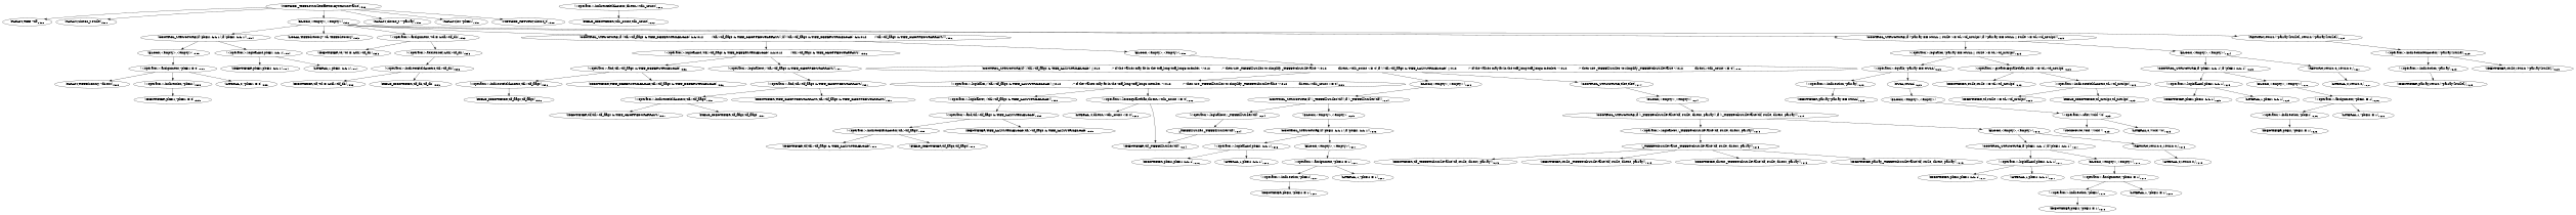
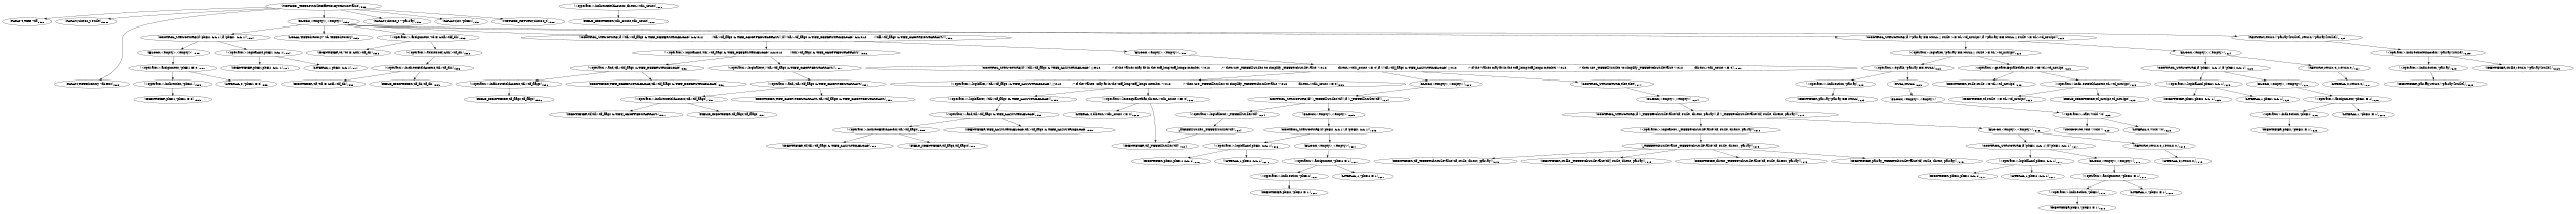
  digraph {
    n1 [label=<(METHOD,_TIFFGetStrileOffsetOrByteCountValue)<SUB>7588</SUB>>]
    n2 [label=<(PARAM,TIFF *tif)<SUB>8588</SUB>>]
    n3 [label=<(PARAM,uint32_t strile)<SUB>7588</SUB>>]
    n4 [label=<(PARAM,TIFFDirEntry *dirent)<SUB>7589</SUB>>]
    n5 [label=<(PARAM,uint64_t **parray)<SUB>7590</SUB>>]
    n6 [label=<(PARAM,int *pbErr)<SUB>7591</SUB>>]
    n7 [label=<(BLOCK,&lt;empty&gt;,&lt;empty&gt;)<SUB>7592</SUB>>]
    n8 [label=<(METHOD_RETURN,uint64_t)<SUB>7588</SUB>>]
    n9 [label=<(LOCAL,TIFFDirectory* td: TIFFDirectory)<SUB>7593</SUB>>]
    n10 [label=<(&lt;operator&gt;.assignment,*td = &amp;tif-&gt;tif_dir)<SUB>7593</SUB>>]
    n11 [label=<(CONTROL_STRUCTURE,if (pbErr &amp;&amp; 1),if (pbErr &amp;&amp; 1))<SUB>7594</SUB>>]
    n12 [label=<(CONTROL_STRUCTURE,if ((tif-&gt;tif_flags &amp; TIFF_DEFERSTRILELOAD) &amp;&amp;\012        !(tif-&gt;tif_flags &amp; TIFF_CHOPPEDUPARRAYS)),if ((tif-&gt;tif_flags &amp; TIFF_DEFERSTRILELOAD) &amp;&amp;\012        !(tif-&gt;tif_flags &amp; TIFF_CHOPPEDUPARRAYS)))<SUB>7596</SUB>>]
    n13 [label=<(CONTROL_STRUCTURE,if (*parray == NULL || strile &gt;= td-&gt;td_nstrips),if (*parray == NULL || strile &gt;= td-&gt;td_nstrips))<SUB>7623</SUB>>]
    n14 [label=<(RETURN,return (*parray)[strile];,return (*parray)[strile];)<SUB>7629</SUB>>]
    n15 [label=<(IDENTIFIER,td,*td = &amp;tif-&gt;tif_dir)<SUB>7593</SUB>>]
    n16 [label=<(&lt;operator&gt;.addressOf,&amp;tif-&gt;tif_dir)<SUB>7593</SUB>>]
    n17 [label=<(&lt;operator&gt;.logicalAnd,pbErr &amp;&amp; 1)<SUB>7594</SUB>>]
    n18 [label=<(BLOCK,&lt;empty&gt;,&lt;empty&gt;)<SUB>7595</SUB>>]
    n19 [label=<(&lt;operator&gt;.logicalAnd,(tif-&gt;tif_flags &amp; TIFF_DEFERSTRILELOAD) &amp;&amp;\012        !(tif-&gt;tif_flags &amp; TIFF_CHOPPEDUPARRAYS))<SUB>7596</SUB>>]
    n20 [label=<(BLOCK,&lt;empty&gt;,&lt;empty&gt;)<SUB>7598</SUB>>]
    n21 [label=<(&lt;operator&gt;.logicalOr,*parray == NULL || strile &gt;= td-&gt;td_nstrips)<SUB>7623</SUB>>]
    n22 [label=<(BLOCK,&lt;empty&gt;,&lt;empty&gt;)<SUB>7624</SUB>>]
    n23 [label=<(&lt;operator&gt;.indirectIndexAccess,(*parray)[strile])<SUB>7629</SUB>>]
    n24 [label=<(&lt;operator&gt;.indirectFieldAccess,tif-&gt;tif_dir)<SUB>7593</SUB>>]
    n25 [label=<(IDENTIFIER,tif,*td = &amp;tif-&gt;tif_dir)<SUB>7593</SUB>>]
    n26 [label=<(FIELD_IDENTIFIER,tif_dir,tif_dir)<SUB>7593</SUB>>]
    n27 [label=<(IDENTIFIER,pbErr,pbErr &amp;&amp; 1)<SUB>7594</SUB>>]
    n28 [label=<(LITERAL,1,pbErr &amp;&amp; 1)<SUB>7594</SUB>>]
    n29 [label=<(&lt;operator&gt;.assignment,*pbErr = 0)<SUB>7595</SUB>>]
    n30 [label=<(&lt;operator&gt;.indirection,*pbErr)<SUB>7595</SUB>>]
    n31 [label=<(LITERAL,0,*pbErr = 0)<SUB>7595</SUB>>]
    n32 [label=<(IDENTIFIER,pbErr,*pbErr = 0)<SUB>7595</SUB>>]
    n33 [label=<(&lt;operator&gt;.and,tif-&gt;tif_flags &amp; TIFF_DEFERSTRILELOAD)<SUB>7596</SUB>>]
    n34 [label=<(&lt;operator&gt;.logicalNot,!(tif-&gt;tif_flags &amp; TIFF_CHOPPEDUPARRAYS))<SUB>7597</SUB>>]
    n35 [label=<(CONTROL_STRUCTURE,if (!(tif-&gt;tif_flags &amp; TIFF_LAZYSTRILELOAD) ||\012            /* If the values may fit in the toff_long/toff_long8 member */\012            /* then use _TIFFFillStriles to simplify _TIFFFetchStrileValue */\012            dirent-&gt;tdir_count &lt;= 4),if (!(tif-&gt;tif_flags &amp; TIFF_LAZYSTRILELOAD) ||\012            /* If the values may fit in the toff_long/toff_long8 member */\012            /* then use _TIFFFillStriles to simplify _TIFFFetchStrileValue */\012            dirent-&gt;tdir_count &lt;= 4))<SUB>7599</SUB>>]
    n36 [label=<(&lt;operator&gt;.indirectFieldAccess,tif-&gt;tif_flags)<SUB>7596</SUB>>]
    n37 [label=<(IDENTIFIER,TIFF_DEFERSTRILELOAD,tif-&gt;tif_flags &amp; TIFF_DEFERSTRILELOAD)<SUB>7596</SUB>>]
    n38 [label=<(&lt;operator&gt;.and,tif-&gt;tif_flags &amp; TIFF_CHOPPEDUPARRAYS)<SUB>7597</SUB>>]
    n39 [label=<(FIELD_IDENTIFIER,tif_flags,tif_flags)<SUB>7596</SUB>>]
    n40 [label=<(&lt;operator&gt;.indirectFieldAccess,tif-&gt;tif_flags)<SUB>7597</SUB>>]
    n41 [label=<(IDENTIFIER,TIFF_CHOPPEDUPARRAYS,tif-&gt;tif_flags &amp; TIFF_CHOPPEDUPARRAYS)<SUB>7597</SUB>>]
    n42 [label=<(IDENTIFIER,tif,tif-&gt;tif_flags &amp; TIFF_CHOPPEDUPARRAYS)<SUB>7597</SUB>>]
    n43 [label=<(FIELD_IDENTIFIER,tif_flags,tif_flags)<SUB>7597</SUB>>]
    n44 [label=<(&lt;operator&gt;.logicalOr,!(tif-&gt;tif_flags &amp; TIFF_LAZYSTRILELOAD) ||\012            /* If the values may fit in the toff_long/toff_long8 member */\012            /* then use _TIFFFillStriles to simplify _TIFFFetchStrileValue */\012            dirent-&gt;tdir_count &lt;= 4)<SUB>7599</SUB>>]
    n45 [label=<(BLOCK,&lt;empty&gt;,&lt;empty&gt;)<SUB>7603</SUB>>]
    n46 [label=<(CONTROL_STRUCTURE,else,else)<SUB>7614</SUB>>]
    n47 [label=<(&lt;operator&gt;.logicalNot,!(tif-&gt;tif_flags &amp; TIFF_LAZYSTRILELOAD))<SUB>7599</SUB>>]
    n48 [label=<(&lt;operator&gt;.lessEqualsThan,dirent-&gt;tdir_count &lt;= 4)<SUB>7602</SUB>>]
    n49 [label=<(CONTROL_STRUCTURE,if (!_TIFFFillStriles(tif)),if (!_TIFFFillStriles(tif)))<SUB>7604</SUB>>]
    n50 [label=<(BLOCK,&lt;empty&gt;,&lt;empty&gt;)<SUB>7614</SUB>>]
    n51 [label=<(&lt;operator&gt;.and,tif-&gt;tif_flags &amp; TIFF_LAZYSTRILELOAD)<SUB>7599</SUB>>]
    n52 [label=<(LITERAL,4,dirent-&gt;tdir_count &lt;= 4)<SUB>7602</SUB>>]
    n53 [label=<(IDENTIFIER,tif,_TIFFFillStriles(tif))<SUB>7604</SUB>>]
    n54 [label=<(&lt;operator&gt;.indirectFieldAccess,tif-&gt;tif_flags)<SUB>7599</SUB>>]
    n55 [label=<(IDENTIFIER,TIFF_LAZYSTRILELOAD,tif-&gt;tif_flags &amp; TIFF_LAZYSTRILELOAD)<SUB>7599</SUB>>]
    n56 [label=<(IDENTIFIER,tif,tif-&gt;tif_flags &amp; TIFF_LAZYSTRILELOAD)<SUB>7599</SUB>>]
    n57 [label=<(FIELD_IDENTIFIER,tif_flags,tif_flags)<SUB>7599</SUB>>]
    n58 [label=<(&lt;operator&gt;.indirectFieldAccess,dirent-&gt;tdir_count)<SUB>7602</SUB>>]
    n59 [label=<(FIELD_IDENTIFIER,tdir_count,tdir_count)<SUB>7602</SUB>>]
    n60 [label=<(&lt;operator&gt;.logicalNot,!_TIFFFillStriles(tif))<SUB>7604</SUB>>]
    n61 [label=<(BLOCK,&lt;empty&gt;,&lt;empty&gt;)<SUB>7605</SUB>>]
    n62 [label=<(_TIFFFillStriles,_TIFFFillStriles(tif))<SUB>7604</SUB>>]
    n63 [label=<(CONTROL_STRUCTURE,if (pbErr &amp;&amp; 1),if (pbErr &amp;&amp; 1))<SUB>7606</SUB>>]
    n64 [label=<(&lt;operator&gt;.logicalAnd,pbErr &amp;&amp; 1)<SUB>7606</SUB>>]
    n65 [label=<(BLOCK,&lt;empty&gt;,&lt;empty&gt;)<SUB>7607</SUB>>]
    n66 [label=<(IDENTIFIER,pbErr,pbErr &amp;&amp; 1)<SUB>7606</SUB>>]
    n67 [label=<(LITERAL,1,pbErr &amp;&amp; 1)<SUB>7606</SUB>>]
    n68 [label=<(&lt;operator&gt;.assignment,*pbErr = 1)<SUB>7607</SUB>>]
    n69 [label=<(&lt;operator&gt;.indirection,*pbErr)<SUB>7607</SUB>>]
    n70 [label=<(LITERAL,1,*pbErr = 1)<SUB>7607</SUB>>]
    n71 [label=<(IDENTIFIER,pbErr,*pbErr = 1)<SUB>7607</SUB>>]
    n72 [label=<(CONTROL_STRUCTURE,if (!_TIFFFetchStrileValue(tif, strile, dirent, parray)),if (!_TIFFFetchStrileValue(tif, strile, dirent, parray)))<SUB>7615</SUB>>]
    n73 [label=<(&lt;operator&gt;.logicalNot,!_TIFFFetchStrileValue(tif, strile, dirent, parray))<SUB>7615</SUB>>]
    n74 [label=<(BLOCK,&lt;empty&gt;,&lt;empty&gt;)<SUB>7616</SUB>>]
    n75 [label=<(_TIFFFetchStrileValue,_TIFFFetchStrileValue(tif, strile, dirent, parray))<SUB>7615</SUB>>]
    n76 [label=<(CONTROL_STRUCTURE,if (pbErr &amp;&amp; 1),if (pbErr &amp;&amp; 1))<SUB>7617</SUB>>]
    n77 [label=<(RETURN,return 0;,return 0;)<SUB>7619</SUB>>]
    n78 [label=<(IDENTIFIER,tif,_TIFFFetchStrileValue(tif, strile, dirent, parray))<SUB>7615</SUB>>]
    n79 [label=<(IDENTIFIER,strile,_TIFFFetchStrileValue(tif, strile, dirent, parray))<SUB>7615</SUB>>]
    n80 [label=<(IDENTIFIER,dirent,_TIFFFetchStrileValue(tif, strile, dirent, parray))<SUB>7615</SUB>>]
    n81 [label=<(IDENTIFIER,parray,_TIFFFetchStrileValue(tif, strile, dirent, parray))<SUB>7615</SUB>>]
    n82 [label=<(&lt;operator&gt;.logicalAnd,pbErr &amp;&amp; 1)<SUB>7617</SUB>>]
    n83 [label=<(BLOCK,&lt;empty&gt;,&lt;empty&gt;)<SUB>7618</SUB>>]
    n84 [label=<(LITERAL,0,return 0;)<SUB>7619</SUB>>]
    n85 [label=<(IDENTIFIER,pbErr,pbErr &amp;&amp; 1)<SUB>7617</SUB>>]
    n86 [label=<(LITERAL,1,pbErr &amp;&amp; 1)<SUB>7617</SUB>>]
    n87 [label=<(&lt;operator&gt;.assignment,*pbErr = 1)<SUB>7618</SUB>>]
    n88 [label=<(&lt;operator&gt;.indirection,*pbErr)<SUB>7618</SUB>>]
    n89 [label=<(LITERAL,1,*pbErr = 1)<SUB>7618</SUB>>]
    n90 [label=<(IDENTIFIER,pbErr,*pbErr = 1)<SUB>7618</SUB>>]
    n91 [label=<(&lt;operator&gt;.equals,*parray == NULL)<SUB>7623</SUB>>]
    n92 [label=<(&lt;operator&gt;.greaterEqualsThan,strile &gt;= td-&gt;td_nstrips)<SUB>7623</SUB>>]
    n93 [label=<(CONTROL_STRUCTURE,if (pbErr &amp;&amp; 1),if (pbErr &amp;&amp; 1))<SUB>7625</SUB>>]
    n94 [label=<(RETURN,return 0;,return 0;)<SUB>7627</SUB>>]
    n95 [label=<(&lt;operator&gt;.indirection,*parray)<SUB>7623</SUB>>]
    n96 [label=<(NULL,NULL)<SUB>7623</SUB>>]
    n97 [label=<(IDENTIFIER,strile,strile &gt;= td-&gt;td_nstrips)<SUB>7623</SUB>>]
    n98 [label=<(&lt;operator&gt;.indirectFieldAccess,td-&gt;td_nstrips)<SUB>7623</SUB>>]
    n99 [label=<(IDENTIFIER,parray,*parray == NULL)<SUB>7623</SUB>>]
    n100 [label=<(BLOCK,&lt;empty&gt;,&lt;empty&gt;)>]
    n101 [label=<(&lt;operator&gt;.cast,(void *)0)<SUB>7623</SUB>>]
    n102 [label=<(UNKNOWN,void *,void *)<SUB>7623</SUB>>]
    n103 [label=<(LITERAL,0,(void *)0)<SUB>7623</SUB>>]
    n104 [label=<(IDENTIFIER,td,strile &gt;= td-&gt;td_nstrips)<SUB>7623</SUB>>]
    n105 [label=<(FIELD_IDENTIFIER,td_nstrips,td_nstrips)<SUB>7623</SUB>>]
    n106 [label=<(&lt;operator&gt;.logicalAnd,pbErr &amp;&amp; 1)<SUB>7625</SUB>>]
    n107 [label=<(BLOCK,&lt;empty&gt;,&lt;empty&gt;)<SUB>7626</SUB>>]
    n108 [label=<(LITERAL,0,return 0;)<SUB>7627</SUB>>]
    n109 [label=<(IDENTIFIER,pbErr,pbErr &amp;&amp; 1)<SUB>7625</SUB>>]
    n110 [label=<(LITERAL,1,pbErr &amp;&amp; 1)<SUB>7625</SUB>>]
    n111 [label=<(&lt;operator&gt;.assignment,*pbErr = 1)<SUB>7626</SUB>>]
    n112 [label=<(&lt;operator&gt;.indirection,*pbErr)<SUB>7626</SUB>>]
    n113 [label=<(LITERAL,1,*pbErr = 1)<SUB>7626</SUB>>]
    n114 [label=<(IDENTIFIER,pbErr,*pbErr = 1)<SUB>7626</SUB>>]
    n115 [label=<(&lt;operator&gt;.indirection,*parray)<SUB>7629</SUB>>]
    n116 [label=<(IDENTIFIER,strile,return (*parray)[strile];)<SUB>7629</SUB>>]
    n117 [label=<(IDENTIFIER,parray,return (*parray)[strile];)<SUB>7629</SUB>>]
    n1 -> n2
    n1 -> n3
-   n29 -> n4
+   n1 -> n4
    n1 -> n5
    n1 -> n6
    n1 -> n7
    n1 -> n8
    n7 -> n9
    n7 -> n10
    n7 -> n11
    n7 -> n12
    n7 -> n13
    n7 -> n14
    n10 -> n15
    n10 -> n16
    n11 -> n17
    n11 -> n18
    n12 -> n19
    n12 -> n20
    n13 -> n21
    n13 -> n22
    n14 -> n23
    n16 -> n24
    n17 -> n27
    n17 -> n28
    n18 -> n29
    n19 -> n33
    n19 -> n34
    n20 -> n35
    n21 -> n91
    n21 -> n92
    n22 -> n93
    n22 -> n94
    n23 -> n115
    n23 -> n116
    n24 -> n25
    n24 -> n26
    n29 -> n30
    n29 -> n31
    n30 -> n32
    n33 -> n36
    n33 -> n37
    n34 -> n38
    n35 -> n44
    n35 -> n45
    n35 -> n46
    n36 -> n39
    n38 -> n40
    n38 -> n41
    n40 -> n42
    n40 -> n43
    n44 -> n47
    n44 -> n48
    n45 -> n49
    n46 -> n50
    n47 -> n51
    n48 -> n52
    n48 -> n53
    n49 -> n60
    n49 -> n61
    n50 -> n72
    n51 -> n54
    n51 -> n55
    n54 -> n56
    n54 -> n57
    n58 -> n59
    n60 -> n62
    n61 -> n63
    n62 -> n53
    n63 -> n64
    n63 -> n65
    n64 -> n66
    n64 -> n67
    n65 -> n68
    n68 -> n69
    n68 -> n70
    n69 -> n71
    n72 -> n73
    n72 -> n74
    n73 -> n75
    n74 -> n76
    n74 -> n77
    n75 -> n78
    n75 -> n79
    n75 -> n80
    n75 -> n81
    n76 -> n82
    n76 -> n83
    n77 -> n84
    n82 -> n85
    n82 -> n86
    n83 -> n87
    n87 -> n88
    n87 -> n89
    n88 -> n90
    n91 -> n95
    n91 -> n96
    n92 -> n97
    n92 -> n98
    n93 -> n106
    n93 -> n107
    n94 -> n108
    n95 -> n99
    n96 -> n100
    n98 -> n104
    n98 -> n105
    n100 -> n101
    n101 -> n102
    n101 -> n103
    n106 -> n109
    n106 -> n110
    n107 -> n111
    n111 -> n112
    n111 -> n113
    n112 -> n114
    n115 -> n117
  }
